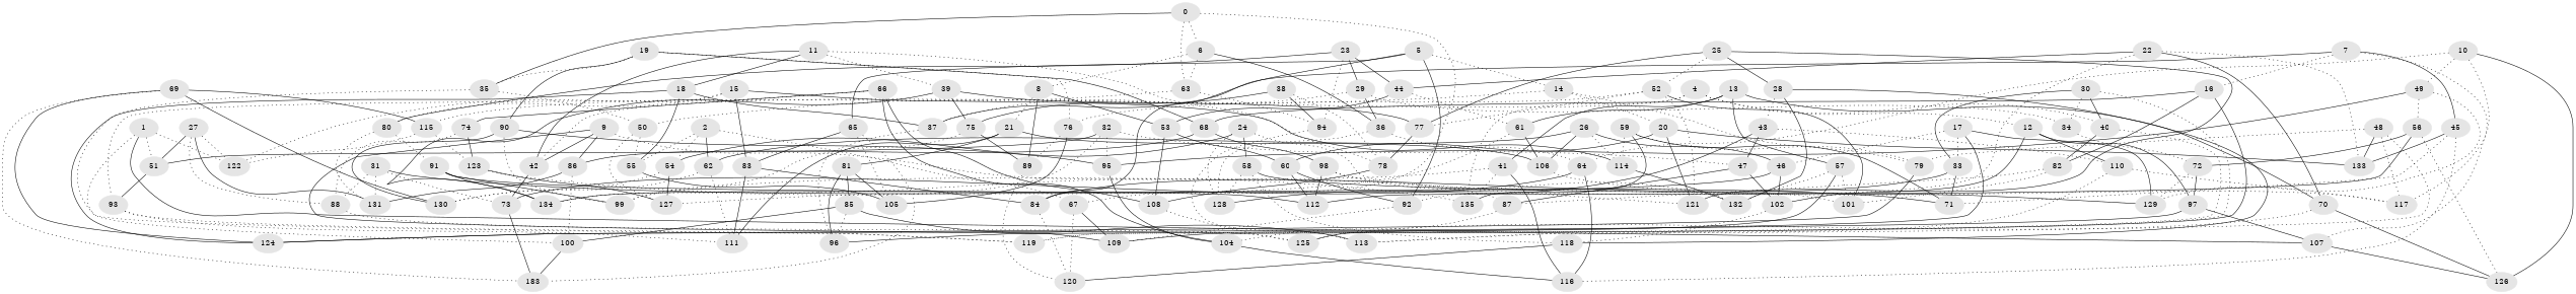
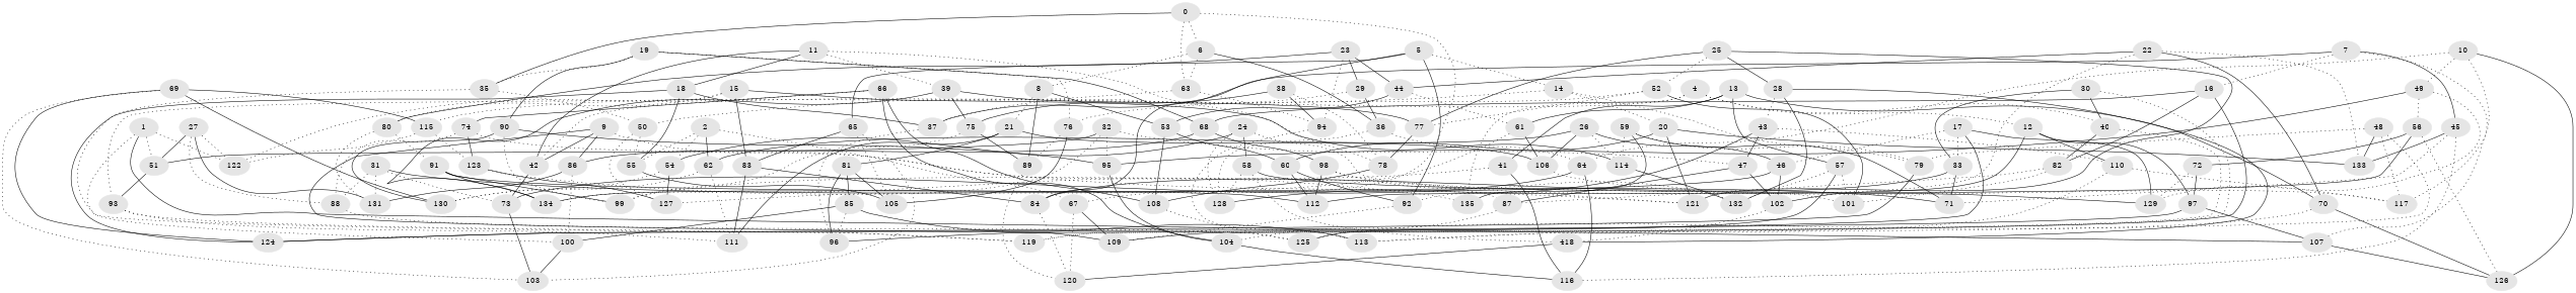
  graph {
    node [color=gray90 style=filled]
    edge [style=solid]
    1
    51
    100
    107
    122
    93
-   103 [label=183]
+   103
    126
    2
    54
    55
    62
    67
    127
    130
    105
    111
    109
    120
    n20 [label=0]
    6
    35
    63
    8
    36
    50
    119
    94
    115
    4
    12
    40
    42
    135
    97
    102
    110
    82
    73
    5
    14
    65
    84
    92
    20
    79
    83
    21
    53
    89
    64
    128
    7
    16
    37
    45
    68
    96
    133
    71
    116
    81
    106
    60
    108
    9
    86
    87
    131
    104
    10
    49
    117
    129
    95
    56
    11
    18
    39
    78
    124
    77
    134
    75
-   118
+   118 [label=418]
    113
    13
    41
    57
    61
    70
    99
    101
    132
    125
    121
    15
    80
    114
    91
    98
    17
    33
    46
    19
    76
    90
    112
    85
    22
    44
    23
    29
-   34
    24
    58
    25
    28
    52
    43
    26
    27
    88
    47
    72
    30
    31
    32
    38
    48
    59
    123
    66
    74
    69
    1 -- 51 [style=dotted]
    1 -- 100 [style=dotted]
    1 -- 107
    1 -- 122 [style=dotted]
    51 -- 93
    100 -- 103
    107 -- 126
    93 -- 111 [style=dotted]
    93 -- 119 [style=dotted]
    2 -- 54 [style=dotted]
    2 -- 55 [style=dotted]
    2 -- 62
    2 -- 67 [style=dotted]
    54 -- 127
    54 -- 130 [style=dotted]
    55 -- 105
    62 -- 130 [style=dotted]
    62 -- 111 [style=dotted]
    67 -- 109
    67 -- 120 [style=dotted]
    n20 -- 67 [style=dotted]
    n20 -- 6 [style=dotted]
    n20 -- 35
    n20 -- 63 [style=dotted]
    6 -- 63 [style=dotted]
    6 -- 8 [style=dotted]
    6 -- 36
    35 -- 50 [style=dotted]
    35 -- 119 [style=dotted]
    63 -- 94 [style=dotted]
    63 -- 115 [style=dotted]
    8 -- 21 [style=dotted]
    8 -- 53
    8 -- 89
    36 -- 64 [style=dotted]
    36 -- 128 [style=dotted]
    50 -- 55 [style=dotted]
    50 -- 127 [style=dotted]
    94 -- 113 [style=dotted]
    115 -- 122 [style=dotted]
    115 -- 123 [style=dotted]
    4 -- 12 [style=dotted]
    4 -- 40 [style=dotted]
    4 -- 42 [style=dotted]
    4 -- 135 [style=dotted]
    12 -- 97
    12 -- 102
    12 -- 110
    40 -- 119 [style=dotted]
    40 -- 82
    42 -- 73
    97 -- 107
    97 -- 124
    102 -- 118 [style=dotted]
    110 -- 117 [style=dotted]
    110 -- 113 [style=dotted]
    82 -- 87 [style=dotted]
    82 -- 101 [style=dotted]
    73 -- 103
    5 -- 14 [style=dotted]
    5 -- 65
    5 -- 84
    5 -- 92
    14 -- 50 [style=dotted]
    14 -- 20 [style=dotted]
    14 -- 79 [style=dotted]
    65 -- 103 [style=dotted]
    65 -- 105 [style=dotted]
    65 -- 83
    84 -- 120 [style=dotted]
    92 -- 109 [style=dotted]
    20 -- 133
    20 -- 60
    20 -- 121
    79 -- 124
    83 -- 111
    83 -- 84
    21 -- 111
    21 -- 81
    21 -- 106
    53 -- 60
    53 -- 108
    89 -- 120 [style=dotted]
    64 -- 73
    64 -- 116
    7 -- 107 [style=dotted]
    7 -- 16 [style=dotted]
    7 -- 37
    7 -- 45
    16 -- 109
    16 -- 82
    16 -- 68
    37 -- 96 [style=dotted]
    45 -- 133
    45 -- 71 [style=dotted]
    45 -- 116 [style=dotted]
    68 -- 86
    68 -- 98
    81 -- 105
    81 -- 96
    81 -- 85
    106 -- 117 [style=dotted]
    60 -- 92
    60 -- 112
    108 -- 125 [style=dotted]
    9 -- 109
    9 -- 42
    9 -- 86
    9 -- 87 [style=dotted]
    86 -- 100 [style=dotted]
    86 -- 131
    87 -- 104 [style=dotted]
    104 -- 116
    10 -- 126
    10 -- 64 [style=dotted]
    10 -- 49 [style=dotted]
    10 -- 117 [style=dotted]
    49 -- 129 [style=dotted]
    49 -- 95
    49 -- 56 [style=dotted]
    95 -- 104
    56 -- 126 [style=dotted]
    56 -- 112
    56 -- 72
    11 -- 42
    11 -- 18
    11 -- 39 [style=dotted]
    11 -- 78 [style=dotted]
    18 -- 55
    18 -- 37
    18 -- 124
    39 -- 77
    39 -- 134
    39 -- 75
    78 -- 108
    77 -- 78
    75 -- 89
    75 -- 99 [style=dotted]
    118 -- 120
    13 -- 41
    13 -- 57
    13 -- 61
    13 -- 70
-   41 -- 135 [style=dotted]
    41 -- 116
    41 -- 99 [style=dotted]
    57 -- 101 [style=dotted]
    57 -- 132 [style=dotted]
    57 -- 125
    61 -- 127 [style=dotted]
    61 -- 106
    70 -- 126
    70 -- 125 [style=dotted]
    15 -- 93 [style=dotted]
    15 -- 83
    15 -- 80 [style=dotted]
    15 -- 114
    80 -- 131 [style=dotted]
    80 -- 91 [style=dotted]
    114 -- 132
    91 -- 134
    91 -- 99
    91 -- 112
    98 -- 132 [style=dotted]
    98 -- 121 [style=dotted]
    98 -- 112
    17 -- 96
    17 -- 129
    17 -- 33 [style=dotted]
    17 -- 46 [style=dotted]
    33 -- 84
    33 -- 71
    46 -- 102
    46 -- 134
    19 -- 35 [style=dotted]
    19 -- 68
    19 -- 76 [style=dotted]
    19 -- 90
    76 -- 105
    76 -- 89 [style=dotted]
    90 -- 130
    90 -- 95
    90 -- 99 [style=dotted]
    85 -- 100
    85 -- 96 [style=dotted]
    85 -- 113
    22 -- 92 [style=dotted]
    22 -- 133 [style=dotted]
    22 -- 70
    22 -- 44
    44 -- 53
    44 -- 61 [style=dotted]
    23 -- 94 [style=dotted]
    23 -- 80
    23 -- 44
    23 -- 29
    29 -- 36
    29 -- 37 [style=dotted]
-   29 -- 34 [style=dotted]
-   34 -- 72 [style=dotted]
    24 -- 54
    24 -- 128 [style=dotted]
    24 -- 101 [style=dotted]
    24 -- 58
    58 -- 128 [style=dotted]
    58 -- 129
    58 -- 118 [style=dotted]
    25 -- 77
    25 -- 121
    25 -- 28
    25 -- 52 [style=dotted]
    28 -- 118
    28 -- 132
    28 -- 43 [style=dotted]
    52 -- 77 [style=dotted]
    52 -- 101
    52 -- 76 [style=dotted]
    43 -- 110 [style=dotted]
    43 -- 128
    43 -- 47
    26 -- 62
    26 -- 106
    26 -- 114 [style=dotted]
    26 -- 46
    27 -- 51
    27 -- 122 [style=dotted]
    27 -- 131
    27 -- 88 [style=dotted]
    88 -- 125 [style=dotted]
    47 -- 102
    47 -- 87
    72 -- 97
    72 -- 129 [style=dotted]
    30 -- 119 [style=dotted]
    30 -- 40
    30 -- 33
-   30 -- 34 [style=dotted]
    31 -- 73 [style=dotted]
    31 -- 71
    31 -- 131 [style=dotted]
    31 -- 88 [style=dotted]
    32 -- 51
    32 -- 95 [style=dotted]
    32 -- 134 [style=dotted]
    32 -- 47 [style=dotted]
    38 -- 94
    38 -- 78 [style=dotted]
    38 -- 75
    48 -- 79 [style=dotted]
    48 -- 133
    48 -- 117 [style=dotted]
    48 -- 113 [style=dotted]
    59 -- 135
    59 -- 79 [style=dotted]
    59 -- 71
    59 -- 114 [style=dotted]
    123 -- 127
    123 -- 135 [style=dotted]
    66 -- 122 [style=dotted]
    66 -- 108
    66 -- 104
    66 -- 74
-   52 -- 121 [style=dotted]
+   74 -- 121 [style=dotted]
    74 -- 88 [style=dotted]
    74 -- 123
    69 -- 103 [style=dotted]
    69 -- 130
    69 -- 115
    69 -- 124
  }
